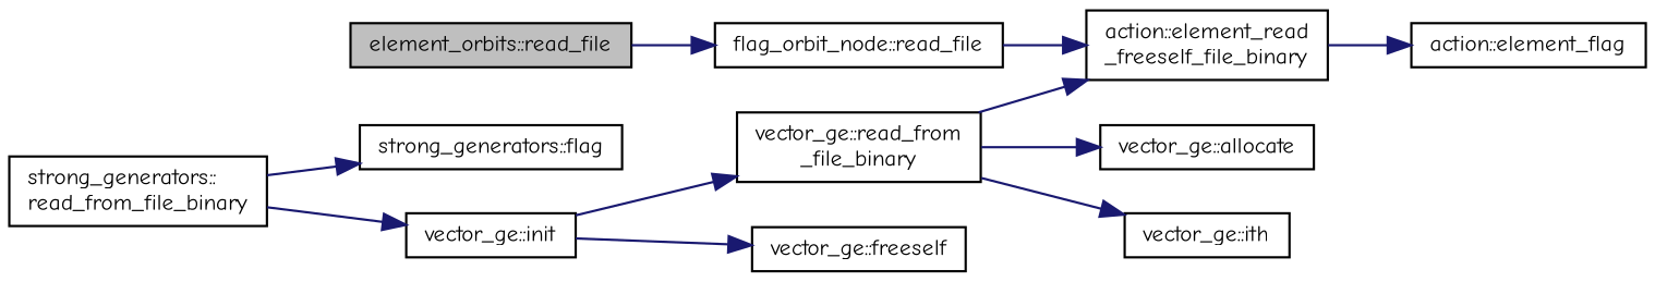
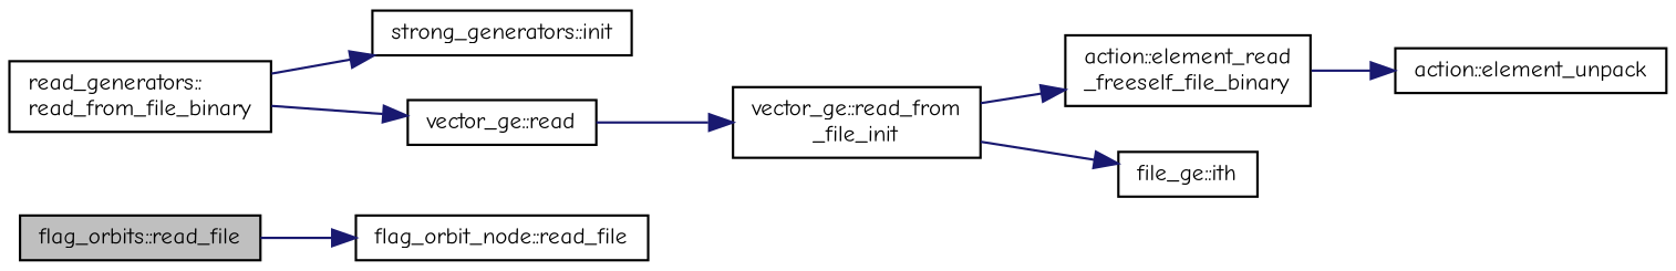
  digraph {
    fontname="Comic Neue"
    rankdir=LR
    node [color=black fillcolor=white fontname="Comic Neue" fontsize=10 shape=record style=filled]
    edge [color=midnightblue fontname="Comic Neue" fontsize=10 labelfontname=Helvetica labelfontsize=10 style=solid]
-   n1 [fillcolor=grey75 fontcolor=black height=0.2 label="element_orbits::read_file" width=0.4]
+   n1 [fillcolor=grey75 fontcolor=black height=0.2 label="flag_orbits::read_file" width=0.4]
    n2 [height=0.2 label="flag_orbit_node::read_file" width=0.4]
    n3 [height=0.2 label="action::element_read\l_freeself_file_binary" width=0.4]
-   n4 [height=0.2 label="action::element_flag" width=0.4]
-   n5 [height=0.2 label="strong_generators::\lread_from_file_binary" width=0.4]
-   n6 [height=0.2 label="strong_generators::flag" width=0.4]
-   n7 [height=0.2 label="vector_ge::init" width=0.4]
-   n8 [height=0.2 label="vector_ge::read_from\l_file_binary" width=0.4]
-   n9 [height=0.2 label="vector_ge::freeself" width=0.4]
-   n10 [height=0.2 label="vector_ge::allocate" width=0.4]
-   n11 [height=0.2 label="vector_ge::ith" width=0.4]
+   n4 [height=0.2 label="action::element_unpack" width=0.4]
+   n5 [height=0.2 label="read_generators::\lread_from_file_binary" width=0.4]
+   n6 [height=0.2 label="strong_generators::init" width=0.4]
+   n7 [height=0.2 label="vector_ge::read" width=0.4]
+   n8 [height=0.2 label="vector_ge::read_from\l_file_init" width=0.4]
+   n11 [height=0.2 label="file_ge::ith" width=0.4]
    n1 -> n2
-   n2 -> n3
    n3 -> n4
    n5 -> n6
    n5 -> n7
    n7 -> n8
-   n7 -> n9
    n8 -> n3
-   n8 -> n10
    n8 -> n11
  }
